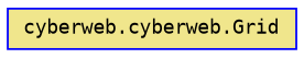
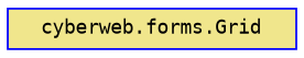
  digraph {
    rankdir=LR
    fontname="DejaVu Sans Mono"
-   n1 [color=blue fillcolor=khaki fontname="DejaVu Sans Mono" fontsize=10 height=0.2 label="cyberweb.cyberweb.Grid" shape=record style=filled width=0.4]
+   n1 [color=blue fillcolor=khaki fontname="DejaVu Sans Mono" fontsize=10 height=0.2 label="cyberweb.forms.Grid" shape=record style=filled width=0.4]
  }
